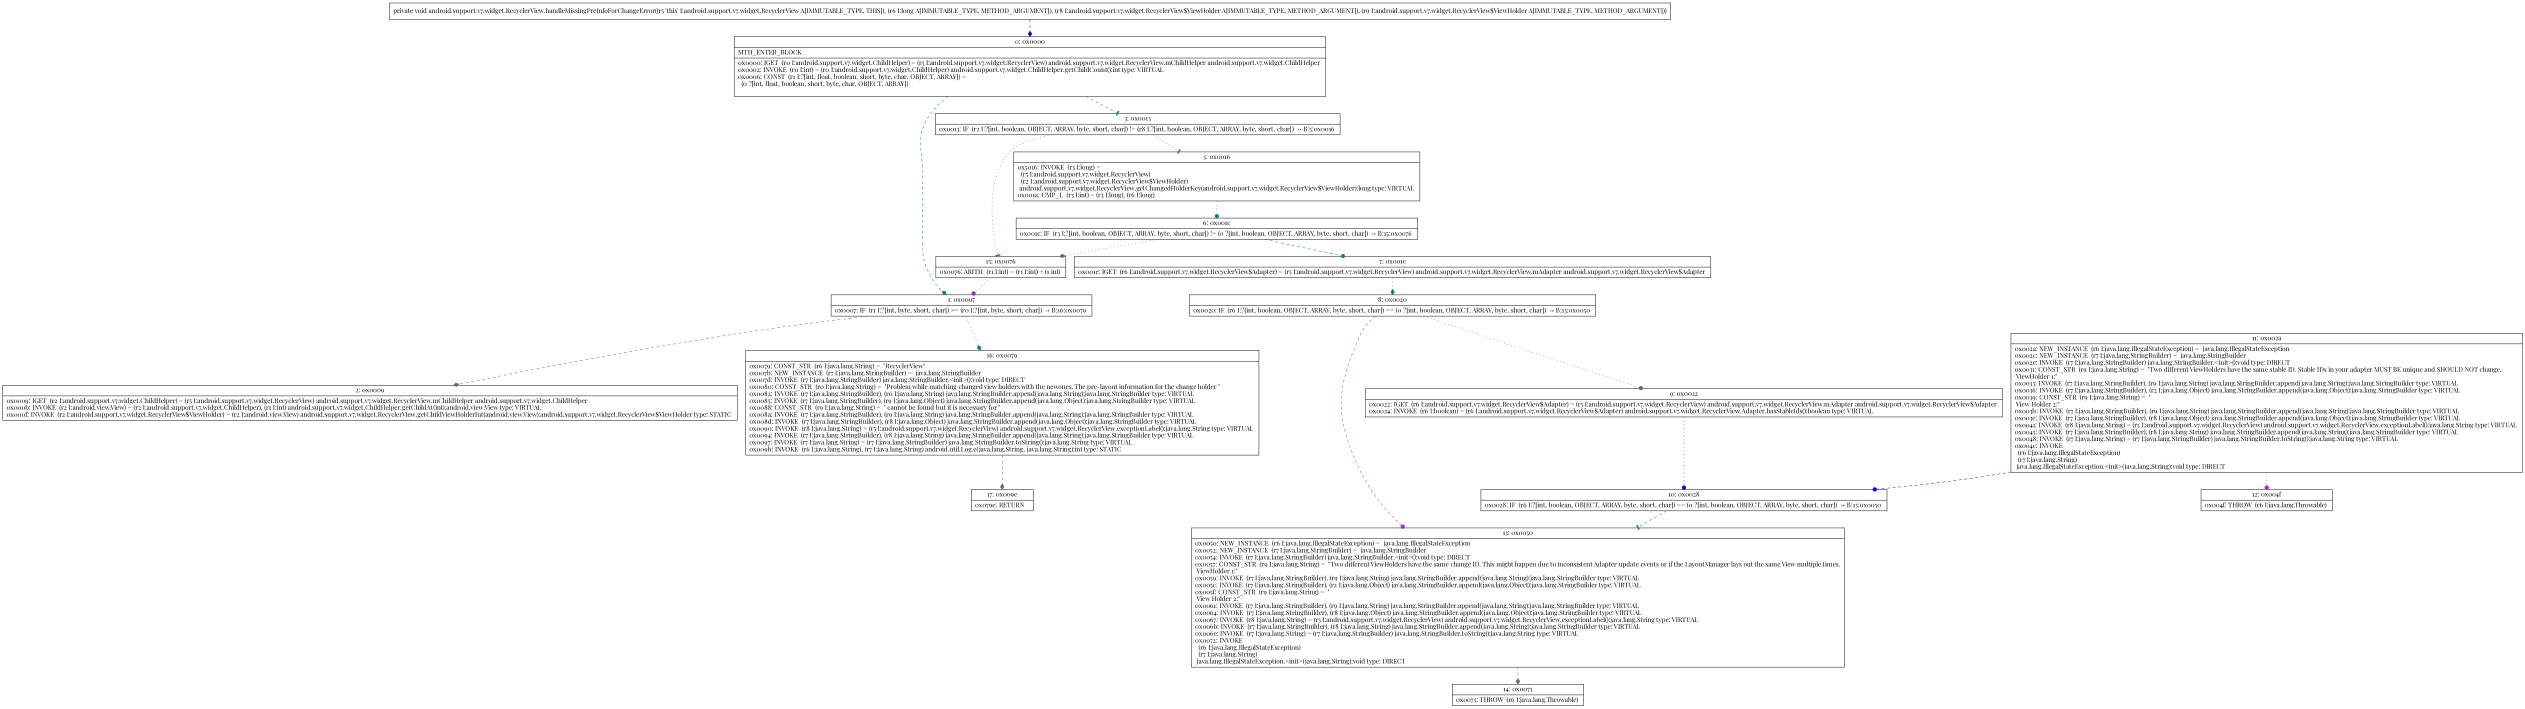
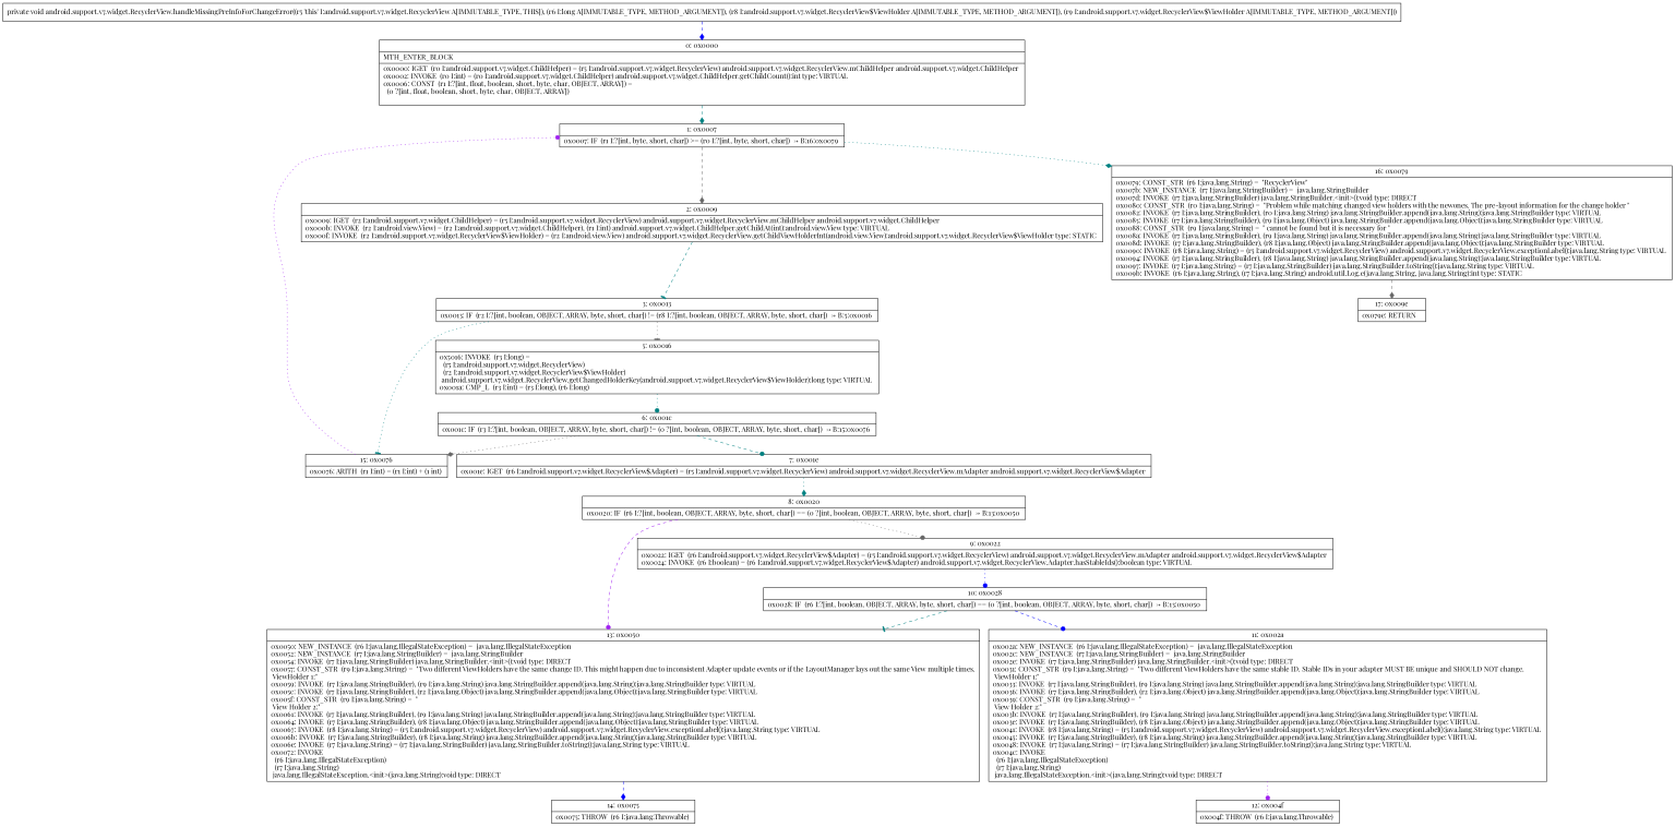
  digraph {
    fontname="Playfair Display"
    node [fontname="Playfair Display" shape=record]
    edge [arrowhead=diamond color=teal fontname="Playfair Display" style=dashed]
    n1 [label="{0\:\ 0x0000|MTH_ENTER_BLOCK\l|0x0000: IGET  (r0 I:android.support.v7.widget.ChildHelper) = (r5 I:android.support.v7.widget.RecyclerView) android.support.v7.widget.RecyclerView.mChildHelper android.support.v7.widget.ChildHelper \l0x0002: INVOKE  (r0 I:int) = (r0 I:android.support.v7.widget.ChildHelper) android.support.v7.widget.ChildHelper.getChildCount():int type: VIRTUAL \l0x0006: CONST  (r1 I:?[int, float, boolean, short, byte, char, OBJECT, ARRAY]) = \l  (0 ?[int, float, boolean, short, byte, char, OBJECT, ARRAY])\l \l}"]
    n2 [label="{1\:\ 0x0007|0x0007: IF  (r1 I:?[int, byte, short, char]) \>= (r0 I:?[int, byte, short, char])  \-\> B:16:0x0079 \l}"]
    n3 [label="{2\:\ 0x0009|0x0009: IGET  (r2 I:android.support.v7.widget.ChildHelper) = (r5 I:android.support.v7.widget.RecyclerView) android.support.v7.widget.RecyclerView.mChildHelper android.support.v7.widget.ChildHelper \l0x000b: INVOKE  (r2 I:android.view.View) = (r2 I:android.support.v7.widget.ChildHelper), (r1 I:int) android.support.v7.widget.ChildHelper.getChildAt(int):android.view.View type: VIRTUAL \l0x000f: INVOKE  (r2 I:android.support.v7.widget.RecyclerView$ViewHolder) = (r2 I:android.view.View) android.support.v7.widget.RecyclerView.getChildViewHolderInt(android.view.View):android.support.v7.widget.RecyclerView$ViewHolder type: STATIC \l}"]
    n4 [label="{16\:\ 0x0079|0x0079: CONST_STR  (r6 I:java.lang.String) =  \"RecyclerView\" \l0x007b: NEW_INSTANCE  (r7 I:java.lang.StringBuilder) =  java.lang.StringBuilder \l0x007d: INVOKE  (r7 I:java.lang.StringBuilder) java.lang.StringBuilder.\<init\>():void type: DIRECT \l0x0080: CONST_STR  (r0 I:java.lang.String) =  \"Problem while matching changed view holders with the newones. The pre\-layout information for the change holder \" \l0x0082: INVOKE  (r7 I:java.lang.StringBuilder), (r0 I:java.lang.String) java.lang.StringBuilder.append(java.lang.String):java.lang.StringBuilder type: VIRTUAL \l0x0085: INVOKE  (r7 I:java.lang.StringBuilder), (r9 I:java.lang.Object) java.lang.StringBuilder.append(java.lang.Object):java.lang.StringBuilder type: VIRTUAL \l0x0088: CONST_STR  (r9 I:java.lang.String) =  \" cannot be found but it is necessary for \" \l0x008a: INVOKE  (r7 I:java.lang.StringBuilder), (r9 I:java.lang.String) java.lang.StringBuilder.append(java.lang.String):java.lang.StringBuilder type: VIRTUAL \l0x008d: INVOKE  (r7 I:java.lang.StringBuilder), (r8 I:java.lang.Object) java.lang.StringBuilder.append(java.lang.Object):java.lang.StringBuilder type: VIRTUAL \l0x0090: INVOKE  (r8 I:java.lang.String) = (r5 I:android.support.v7.widget.RecyclerView) android.support.v7.widget.RecyclerView.exceptionLabel():java.lang.String type: VIRTUAL \l0x0094: INVOKE  (r7 I:java.lang.StringBuilder), (r8 I:java.lang.String) java.lang.StringBuilder.append(java.lang.String):java.lang.StringBuilder type: VIRTUAL \l0x0097: INVOKE  (r7 I:java.lang.String) = (r7 I:java.lang.StringBuilder) java.lang.StringBuilder.toString():java.lang.String type: VIRTUAL \l0x009b: INVOKE  (r6 I:java.lang.String), (r7 I:java.lang.String) android.util.Log.e(java.lang.String, java.lang.String):int type: STATIC \l}"]
    n5 [label="{3\:\ 0x0013|0x0013: IF  (r2 I:?[int, boolean, OBJECT, ARRAY, byte, short, char]) != (r8 I:?[int, boolean, OBJECT, ARRAY, byte, short, char])  \-\> B:5:0x0016 \l}"]
    n6 [label="{17\:\ 0x009e|0x079e: RETURN   \l}"]
    n7 [label="{5\:\ 0x0016|0x5016: INVOKE  (r3 I:long) = \l  (r5 I:android.support.v7.widget.RecyclerView)\l  (r2 I:android.support.v7.widget.RecyclerView$ViewHolder)\l android.support.v7.widget.RecyclerView.getChangedHolderKey(android.support.v7.widget.RecyclerView$ViewHolder):long type: VIRTUAL \l0x001a: CMP_L  (r3 I:int) = (r3 I:long), (r6 I:long) \l}"]
    n8 [label="{15\:\ 0x0076|0x0076: ARITH  (r1 I:int) = (r1 I:int) + (1 int) \l}"]
    n9 [label="{6\:\ 0x001c|0x001c: IF  (r3 I:?[int, boolean, OBJECT, ARRAY, byte, short, char]) != (0 ?[int, boolean, OBJECT, ARRAY, byte, short, char])  \-\> B:15:0x0076 \l}"]
    n10 [label="{7\:\ 0x001e|0x001e: IGET  (r6 I:android.support.v7.widget.RecyclerView$Adapter) = (r5 I:android.support.v7.widget.RecyclerView) android.support.v7.widget.RecyclerView.mAdapter android.support.v7.widget.RecyclerView$Adapter \l}"]
    n11 [label="{8\:\ 0x0020|0x0020: IF  (r6 I:?[int, boolean, OBJECT, ARRAY, byte, short, char]) == (0 ?[int, boolean, OBJECT, ARRAY, byte, short, char])  \-\> B:13:0x0050 \l}"]
    n12 [label="{9\:\ 0x0022|0x0022: IGET  (r6 I:android.support.v7.widget.RecyclerView$Adapter) = (r5 I:android.support.v7.widget.RecyclerView) android.support.v7.widget.RecyclerView.mAdapter android.support.v7.widget.RecyclerView$Adapter \l0x0024: INVOKE  (r6 I:boolean) = (r6 I:android.support.v7.widget.RecyclerView$Adapter) android.support.v7.widget.RecyclerView.Adapter.hasStableIds():boolean type: VIRTUAL \l}"]
    n13 [label="{13\:\ 0x0050|0x0050: NEW_INSTANCE  (r6 I:java.lang.IllegalStateException) =  java.lang.IllegalStateException \l0x0052: NEW_INSTANCE  (r7 I:java.lang.StringBuilder) =  java.lang.StringBuilder \l0x0054: INVOKE  (r7 I:java.lang.StringBuilder) java.lang.StringBuilder.\<init\>():void type: DIRECT \l0x0057: CONST_STR  (r9 I:java.lang.String) =  \"Two different ViewHolders have the same change ID. This might happen due to inconsistent Adapter update events or if the LayoutManager lays out the same View multiple times.\l ViewHolder 1:\" \l0x0059: INVOKE  (r7 I:java.lang.StringBuilder), (r9 I:java.lang.String) java.lang.StringBuilder.append(java.lang.String):java.lang.StringBuilder type: VIRTUAL \l0x005c: INVOKE  (r7 I:java.lang.StringBuilder), (r2 I:java.lang.Object) java.lang.StringBuilder.append(java.lang.Object):java.lang.StringBuilder type: VIRTUAL \l0x005f: CONST_STR  (r9 I:java.lang.String) =  \" \l View Holder 2:\" \l0x0061: INVOKE  (r7 I:java.lang.StringBuilder), (r9 I:java.lang.String) java.lang.StringBuilder.append(java.lang.String):java.lang.StringBuilder type: VIRTUAL \l0x0064: INVOKE  (r7 I:java.lang.StringBuilder), (r8 I:java.lang.Object) java.lang.StringBuilder.append(java.lang.Object):java.lang.StringBuilder type: VIRTUAL \l0x0067: INVOKE  (r8 I:java.lang.String) = (r5 I:android.support.v7.widget.RecyclerView) android.support.v7.widget.RecyclerView.exceptionLabel():java.lang.String type: VIRTUAL \l0x006b: INVOKE  (r7 I:java.lang.StringBuilder), (r8 I:java.lang.String) java.lang.StringBuilder.append(java.lang.String):java.lang.StringBuilder type: VIRTUAL \l0x006e: INVOKE  (r7 I:java.lang.String) = (r7 I:java.lang.StringBuilder) java.lang.StringBuilder.toString():java.lang.String type: VIRTUAL \l0x0072: INVOKE  \l  (r6 I:java.lang.IllegalStateException)\l  (r7 I:java.lang.String)\l java.lang.IllegalStateException.\<init\>(java.lang.String):void type: DIRECT \l}"]
    n14 [label="{10\:\ 0x0028|0x0028: IF  (r6 I:?[int, boolean, OBJECT, ARRAY, byte, short, char]) == (0 ?[int, boolean, OBJECT, ARRAY, byte, short, char])  \-\> B:13:0x0050 \l}"]
    n15 [label="{14\:\ 0x0075|0x0075: THROW  (r6 I:java.lang.Throwable) \l}"]
    n16 [label="{11\:\ 0x002a|0x002a: NEW_INSTANCE  (r6 I:java.lang.IllegalStateException) =  java.lang.IllegalStateException \l0x002c: NEW_INSTANCE  (r7 I:java.lang.StringBuilder) =  java.lang.StringBuilder \l0x002e: INVOKE  (r7 I:java.lang.StringBuilder) java.lang.StringBuilder.\<init\>():void type: DIRECT \l0x0031: CONST_STR  (r9 I:java.lang.String) =  \"Two different ViewHolders have the same stable ID. Stable IDs in your adapter MUST BE unique and SHOULD NOT change.\l ViewHolder 1:\" \l0x0033: INVOKE  (r7 I:java.lang.StringBuilder), (r9 I:java.lang.String) java.lang.StringBuilder.append(java.lang.String):java.lang.StringBuilder type: VIRTUAL \l0x0036: INVOKE  (r7 I:java.lang.StringBuilder), (r2 I:java.lang.Object) java.lang.StringBuilder.append(java.lang.Object):java.lang.StringBuilder type: VIRTUAL \l0x0039: CONST_STR  (r9 I:java.lang.String) =  \" \l View Holder 2:\" \l0x003b: INVOKE  (r7 I:java.lang.StringBuilder), (r9 I:java.lang.String) java.lang.StringBuilder.append(java.lang.String):java.lang.StringBuilder type: VIRTUAL \l0x003e: INVOKE  (r7 I:java.lang.StringBuilder), (r8 I:java.lang.Object) java.lang.StringBuilder.append(java.lang.Object):java.lang.StringBuilder type: VIRTUAL \l0x0041: INVOKE  (r8 I:java.lang.String) = (r5 I:android.support.v7.widget.RecyclerView) android.support.v7.widget.RecyclerView.exceptionLabel():java.lang.String type: VIRTUAL \l0x0045: INVOKE  (r7 I:java.lang.StringBuilder), (r8 I:java.lang.String) java.lang.StringBuilder.append(java.lang.String):java.lang.StringBuilder type: VIRTUAL \l0x0048: INVOKE  (r7 I:java.lang.String) = (r7 I:java.lang.StringBuilder) java.lang.StringBuilder.toString():java.lang.String type: VIRTUAL \l0x004c: INVOKE  \l  (r6 I:java.lang.IllegalStateException)\l  (r7 I:java.lang.String)\l java.lang.IllegalStateException.\<init\>(java.lang.String):void type: DIRECT \l}"]
    n17 [label="{12\:\ 0x004f|0x004f: THROW  (r6 I:java.lang.Throwable) \l}"]
    n18 [label="{private void android.support.v7.widget.RecyclerView.handleMissingPreInfoForChangeError((r5 'this' I:android.support.v7.widget.RecyclerView A[IMMUTABLE_TYPE, THIS]), (r6 I:long A[IMMUTABLE_TYPE, METHOD_ARGUMENT]), (r8 I:android.support.v7.widget.RecyclerView$ViewHolder A[IMMUTABLE_TYPE, METHOD_ARGUMENT]), (r9 I:android.support.v7.widget.RecyclerView$ViewHolder A[IMMUTABLE_TYPE, METHOD_ARGUMENT])) }"]
    n1 -> n2
    n2 -> n3 [color=gray40]
    n2 -> n4 [style=dotted]
-   n1 -> n5 [arrowhead=tee]
+   n3 -> n5 [arrowhead=tee]
    n4 -> n6 [color=gray40]
    n5 -> n7 [arrowhead=tee color=gray40 style=dotted]
    n5 -> n8 [arrowhead=tee style=dotted]
    n7 -> n9 [arrowhead=dot style=dotted]
    n8 -> n2 [arrowhead=dot color=purple style=dotted]
    n9 -> n8 [color=gray40 style=dotted]
    n9 -> n10 [arrowhead=dot]
    n10 -> n11 [style=dotted]
    n11 -> n12 [arrowhead=dot color=gray40 style=dotted]
    n11 -> n13 [arrowhead=dot color=purple]
    n12 -> n14 [arrowhead=dot color=blue style=dotted]
-   n13 -> n15 [color=gray40]
+   n13 -> n15 [color=blue]
    n14 -> n13 [arrowhead=tee]
-   n16 -> n14 [arrowhead=dot color=blue]
+   n14 -> n16 [arrowhead=dot color=blue]
    n16 -> n17 [arrowhead=dot color=purple style=dotted]
    n18 -> n1 [color=blue]
  }
